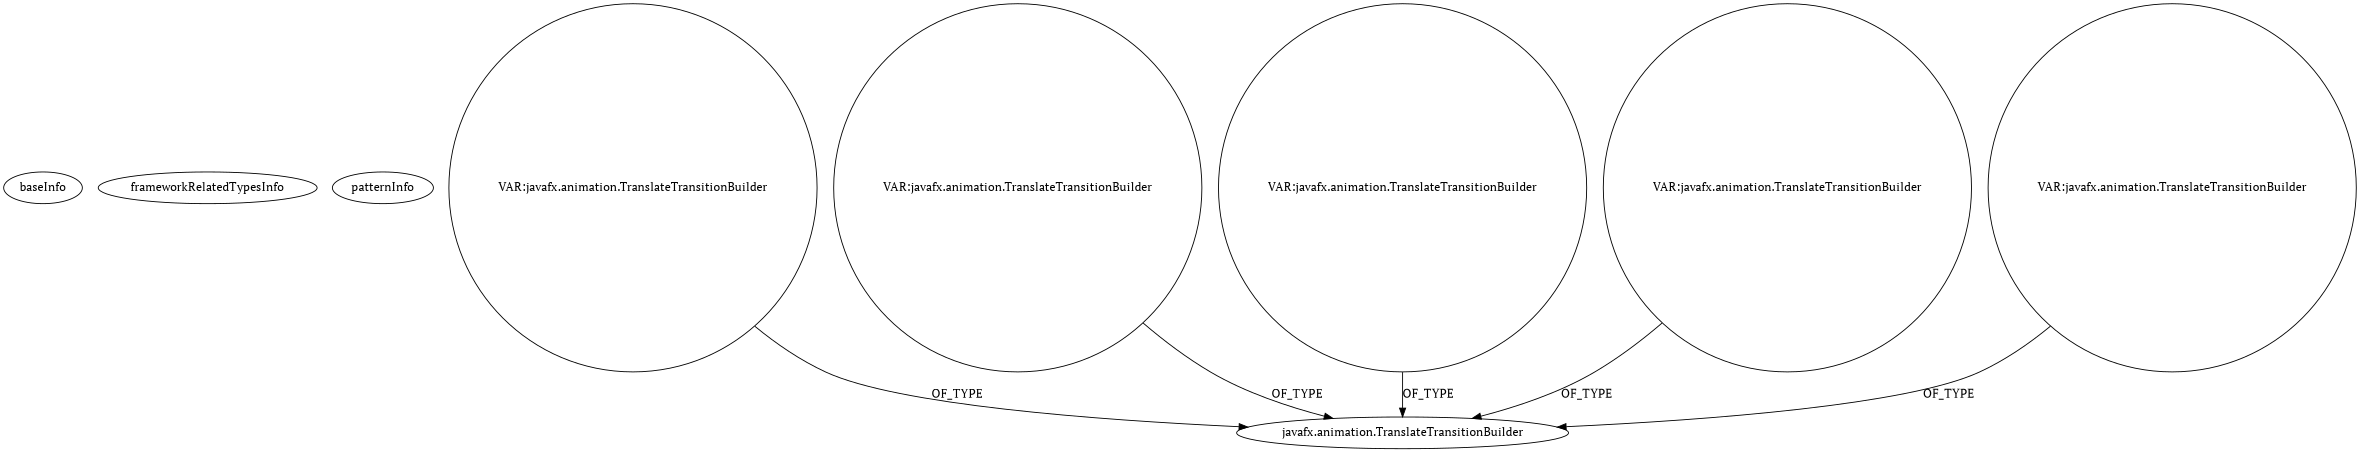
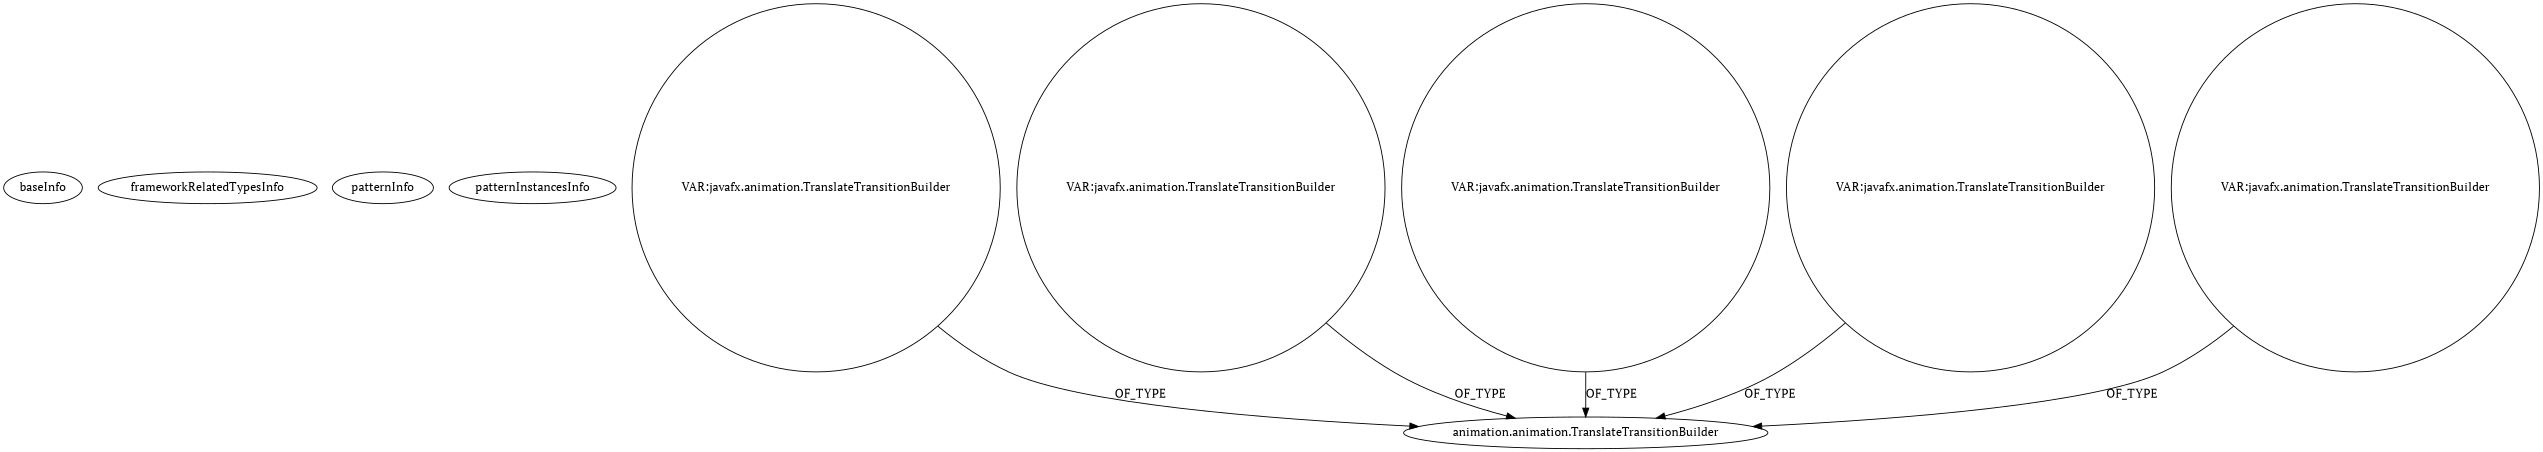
  digraph {
    fontname="PT Serif"
    node [fontname="PT Serif" isFrameworkType=false vertexType=VARIABLE_EXPRESION]
    edge [fontname="PT Serif"]
    baseInfo [category=pattern graphId=3775 isAnonymous=false possibleRelation=false isFrameworkType="" vertexType=""]
    frameworkRelatedTypesInfo [isFrameworkType="" vertexType=""]
    patternInfo [frequency=6.0 patternRootClient=null isFrameworkType="" vertexType=""]
-   n5 [label="javafx.animation.TranslateTransitionBuilder" vertexType=FRAMEWORK_CLASS_TYPE]
+   patternInstancesInfo [0="7thwheel-medaka-chan~/7thwheel-medaka-chan/medaka-chan-master/src/seventhwheel/pos/controller/MainController.java~MainController~25" 1="7thwheel-medaka-chan~/7thwheel-medaka-chan/medaka-chan-master/src/seventhwheel/pos/controller/RegisterItemController.java~RegisterItemController~16" 2="Maxxa-MT-common~/Maxxa-MT-common/MT-common-master/src/cz/commons/example/animation/SimpleAnimationExample.java~SimpleAnimationExample~908" 3="7thwheel-medaka-chan~/7thwheel-medaka-chan/medaka-chan-master/src/seventhwheel/pos/controller/SuppliersController.java~SuppliersController~23" 4="Maxxa-MT-common~/Maxxa-MT-common/MT-common-master/src/cz/commons/example/graphics/branchNode/BranchElementExample.java~BranchElementExample~916" 5="MrLoNee-RadialFx~/MrLoNee-RadialFx/RadialFx-master/src/com/mrlonee/radialfx/globalmenu/RadialGlobalMenu.java~RadialGlobalMenu~966" isFrameworkType="" vertexType=""]
+   n5 [label="animation.animation.TranslateTransitionBuilder" vertexType=FRAMEWORK_CLASS_TYPE]
    n6 [label="VAR:javafx.animation.TranslateTransitionBuilder" shape=circle]
    n7 [label="VAR:javafx.animation.TranslateTransitionBuilder" shape=circle]
    n8 [label="VAR:javafx.animation.TranslateTransitionBuilder" shape=circle]
    n9 [label="VAR:javafx.animation.TranslateTransitionBuilder" shape=circle]
    n10 [label="VAR:javafx.animation.TranslateTransitionBuilder" shape=circle]
    n6 -> n5 [label=OF_TYPE]
    n7 -> n5 [label=OF_TYPE]
    n8 -> n5 [label=OF_TYPE]
    n9 -> n5 [label=OF_TYPE]
    n10 -> n5 [label=OF_TYPE]
  }
